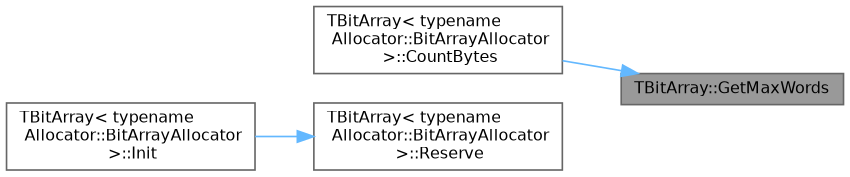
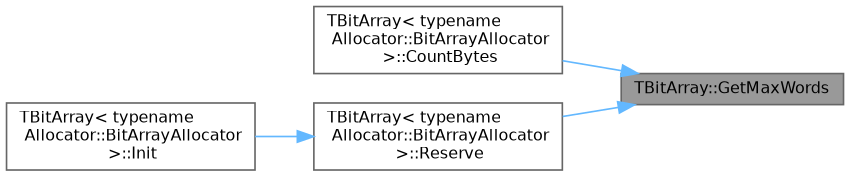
  digraph {
    fontname="DejaVu Sans"
    rankdir=RL
    node [color=grey40 fillcolor=white fontname="DejaVu Sans" fontsize=10 shape=box style=filled]
    edge [color=steelblue1 dir=back fontname="DejaVu Sans" fontsize=10 labelfontname=Helvetica labelfontsize=10 style=solid]
    n1 [color=gray40 fillcolor=grey60 fontcolor=black height=0.2 label="TBitArray::GetMaxWords" width=0.4]
    n2 [height=0.2 label="TBitArray\< typename\l Allocator::BitArrayAllocator\l \>::CountBytes" width=0.4]
    n3 [height=0.2 label="TBitArray\< typename\l Allocator::BitArrayAllocator\l \>::Reserve" width=0.4]
    n4 [height=0.2 label="TBitArray\< typename\l Allocator::BitArrayAllocator\l \>::Init" width=0.4]
    n1 -> n2
+   n1 -> n3
    n3 -> n4
  }
